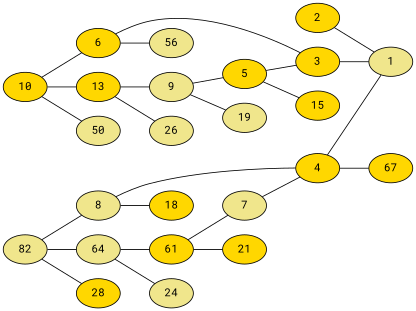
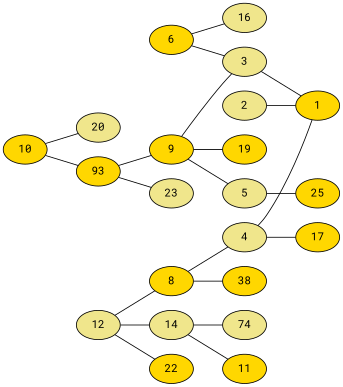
  graph {
    fontname="Roboto Mono"
    rankdir=LR
    node [chem=C fillcolor=gold fontname="Roboto Mono" style=filled]
    edge [fontname="Roboto Mono" valence=1]
-   2 [chem=O]
-   1 [fillcolor=khaki]
-   3
-   4
-   17 [chem=H label=67]
-   5
-   15 [chem=H]
+   2 [chem=O fillcolor=khaki]
+   1
+   3 [fillcolor=khaki]
+   4 [fillcolor=khaki]
+   17 [chem=H]
+   5 [fillcolor=khaki]
+   15 [chem=H label=25]
    6
-   16 [chem=H fillcolor=khaki label=56]
-   7 [fillcolor=khaki]
-   8 [fillcolor=khaki]
-   18 [chem=H]
-   9 [fillcolor=khaki]
-   19 [chem=H fillcolor=khaki]
+   16 [chem=H fillcolor=khaki]
+   8
+   18 [chem=H label=38]
+   9
+   19 [chem=H]
    10
-   13
-   20 [chem=H fillcolor=khaki label=50]
-   23 [chem=H fillcolor=khaki label=26]
-   11 [label=61]
-   21 [chem=H]
-   12 [fillcolor=khaki label=82]
-   14 [fillcolor=khaki label=64]
-   22 [chem=H label=28]
-   24 [chem=H fillcolor=khaki]
+   13 [label=93]
+   20 [chem=H fillcolor=khaki]
+   23 [chem=H fillcolor=khaki]
+   11
+   12 [fillcolor=khaki]
+   14 [fillcolor=khaki]
+   22 [chem=H]
+   24 [chem=H fillcolor=khaki label=74]
    2 -- 1 [valence=2]
    3 -- 1
    4 -- 1
    4 -- 17
-   5 -- 3 [valence=2]
+   9 -- 3 [valence=2]
    5 -- 15
    6 -- 3
    6 -- 16
-   7 -- 4 [valence=2]
    8 -- 4
    8 -- 18
    9 -- 5
    9 -- 19
-   10 -- 6 [valence=2]
    10 -- 13
    10 -- 20
    13 -- 9 [valence=2]
    13 -- 23
-   11 -- 7
-   11 -- 21
    12 -- 8 [valence=2]
    12 -- 14
    12 -- 22
    14 -- 11 [valence=2]
    14 -- 24
  }
